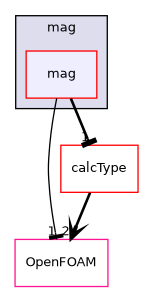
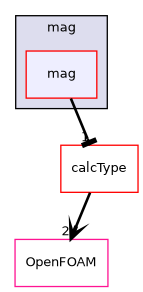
  digraph {
    compound=true
    node [color=red fontname=Helvetica fontsize=10 shape=box]
    edge [arrowhead=tee headlabel=1 labeldistance=1.5 labelfontname=Helvetica labelfontsize=10 style=bold]
    n1 [fillcolor="#eeeeff" label=mag pencolor=black style=filled]
    n2 [color=deeppink label=OpenFOAM]
    n3 [label=calcType]
    subgraph cluster_1 {
      bgcolor="#ddddee"
      fontname=Helvetica
      fontsize=10
      label=mag
      pencolor=black
      n1
    }
-   n1 -> n2 [style=solid]
    n1 -> n3
    n3 -> n2 [arrowhead=vee headlabel=2]
  }
